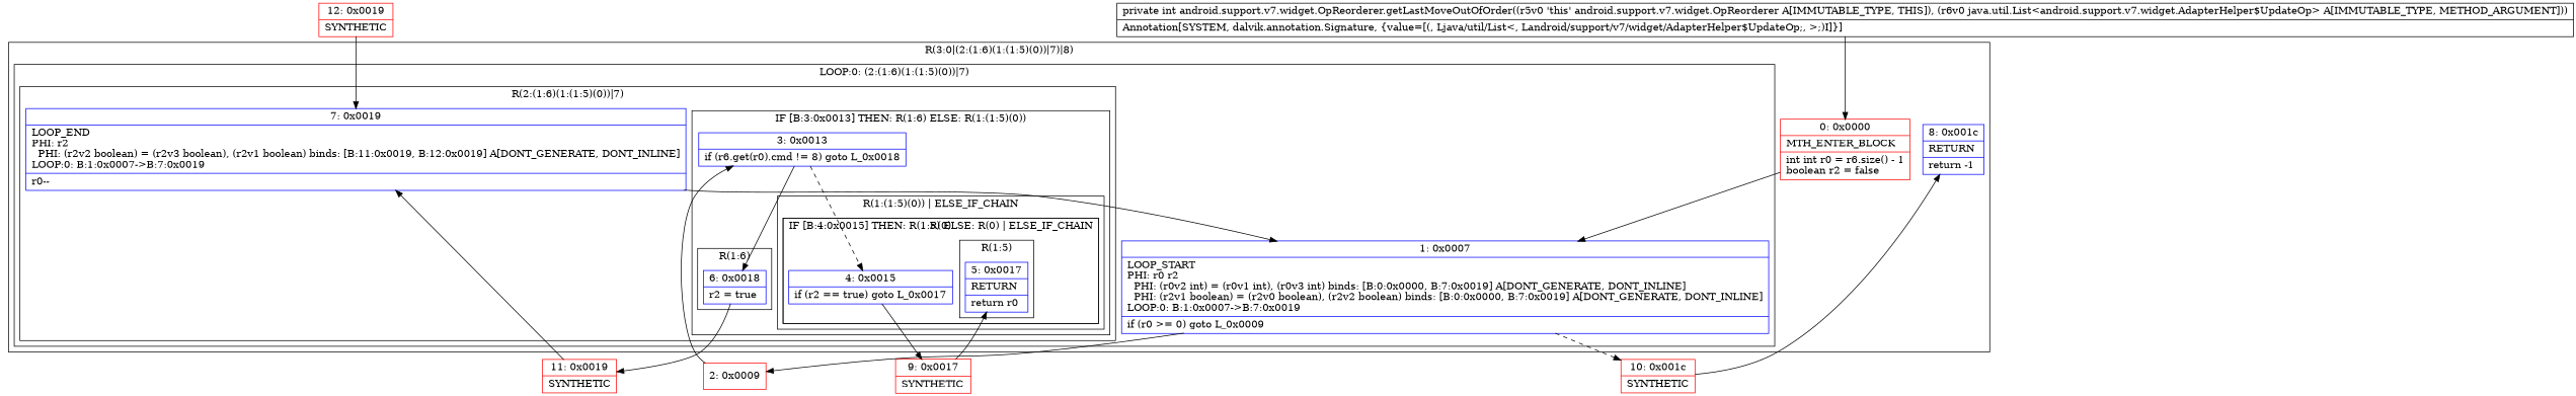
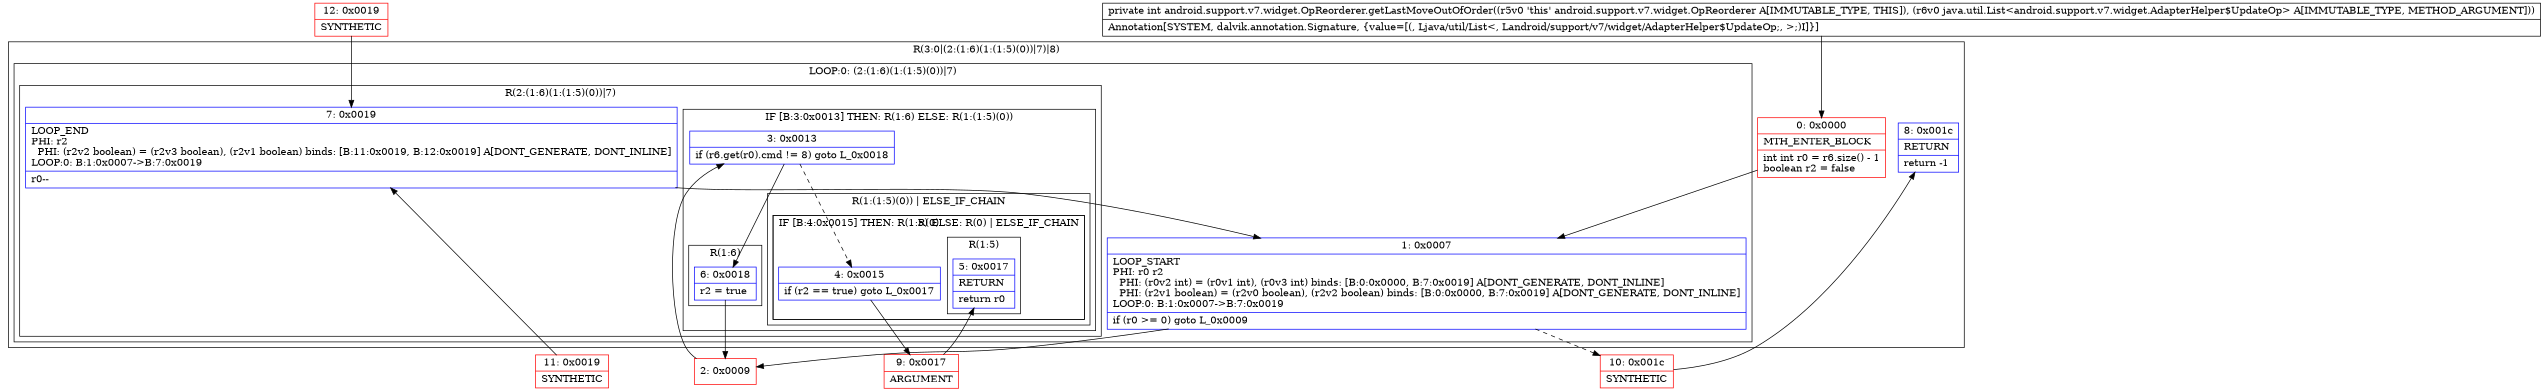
  digraph {
    node [color=blue shape=record]
    n1 [label="{6\:\ 0x0018|r2 = true\l}"]
    n2 [label="{5\:\ 0x0017|RETURN\l|return r0\l}"]
    n3 [label="{4\:\ 0x0015|if (r2 == true) goto L_0x0017\l}"]
    n4 [label="{3\:\ 0x0013|if (r6.get(r0).cmd != 8) goto L_0x0018\l}"]
    n5 [label="{7\:\ 0x0019|LOOP_END\lPHI: r2 \l  PHI: (r2v2 boolean) = (r2v3 boolean), (r2v1 boolean) binds: [B:11:0x0019, B:12:0x0019] A[DONT_GENERATE, DONT_INLINE]\lLOOP:0: B:1:0x0007\-\>B:7:0x0019\l|r0\-\-\l}"]
    n6 [label="{1\:\ 0x0007|LOOP_START\lPHI: r0 r2 \l  PHI: (r0v2 int) = (r0v1 int), (r0v3 int) binds: [B:0:0x0000, B:7:0x0019] A[DONT_GENERATE, DONT_INLINE]\l  PHI: (r2v1 boolean) = (r2v0 boolean), (r2v2 boolean) binds: [B:0:0x0000, B:7:0x0019] A[DONT_GENERATE, DONT_INLINE]\lLOOP:0: B:1:0x0007\-\>B:7:0x0019\l|if (r0 \>= 0) goto L_0x0009\l}"]
    n7 [color=red label="{0\:\ 0x0000|MTH_ENTER_BLOCK\l|int int r0 = r6.size() \- 1\lboolean r2 = false\l}"]
    n8 [label="{8\:\ 0x001c|RETURN\l|return \-1\l}"]
    n9 [color=red label="{11\:\ 0x0019|SYNTHETIC\l}"]
-   n10 [color=red label="{9\:\ 0x0017|SYNTHETIC\l}"]
+   n10 [color=red label="{9\:\ 0x0017|ARGUMENT\l}"]
    n11 [color=red label="{2\:\ 0x0009}"]
    n12 [color=red label="{10\:\ 0x001c|SYNTHETIC\l}"]
    n13 [color=red label="{12\:\ 0x0019|SYNTHETIC\l}"]
    n14 [label="{private int android.support.v7.widget.OpReorderer.getLastMoveOutOfOrder((r5v0 'this' android.support.v7.widget.OpReorderer A[IMMUTABLE_TYPE, THIS]), (r6v0 java.util.List\<android.support.v7.widget.AdapterHelper$UpdateOp\> A[IMMUTABLE_TYPE, METHOD_ARGUMENT]))  | Annotation[SYSTEM, dalvik.annotation.Signature, \{value=[(, Ljava\/util\/List\<, Landroid\/support\/v7\/widget\/AdapterHelper$UpdateOp;, \>;)I]\}]\l}" color=""]
    subgraph cluster_1 {
      label="R(3:0|(2:(1:6)(1:(1:5)(0))|7)|8)"
      n7
      n8
      subgraph cluster_2 {
        label="LOOP:0: (2:(1:6)(1:(1:5)(0))|7)"
        n6
        subgraph cluster_3 {
          label="R(2:(1:6)(1:(1:5)(0))|7)"
          n5
          subgraph cluster_4 {
            label="IF [B:3:0x0013] THEN: R(1:6) ELSE: R(1:(1:5)(0))"
            n4
            subgraph cluster_5 {
              label="R(1:6)"
              n1
            }
            subgraph cluster_6 {
              label="R(1:(1:5)(0)) | ELSE_IF_CHAIN\l"
              subgraph cluster_7 {
                label="IF [B:4:0x0015] THEN: R(1:5) ELSE: R(0) | ELSE_IF_CHAIN\l"
                n3
                subgraph cluster_8 {
                  label="R(1:5)"
                  n2
                }
                subgraph cluster_9 {
                  label="R(0)"
                }
              }
            }
          }
        }
      }
    }
-   n1 -> n9
+   n1 -> n11
    n3 -> n10
    n4 -> n1
    n4 -> n3 [style=dashed]
    n5 -> n6
    n6 -> n11
    n6 -> n12 [style=dashed]
    n7 -> n6
    n9 -> n5
    n10 -> n2
    n11 -> n4
    n12 -> n8
    n13 -> n5
    n14 -> n7
  }
